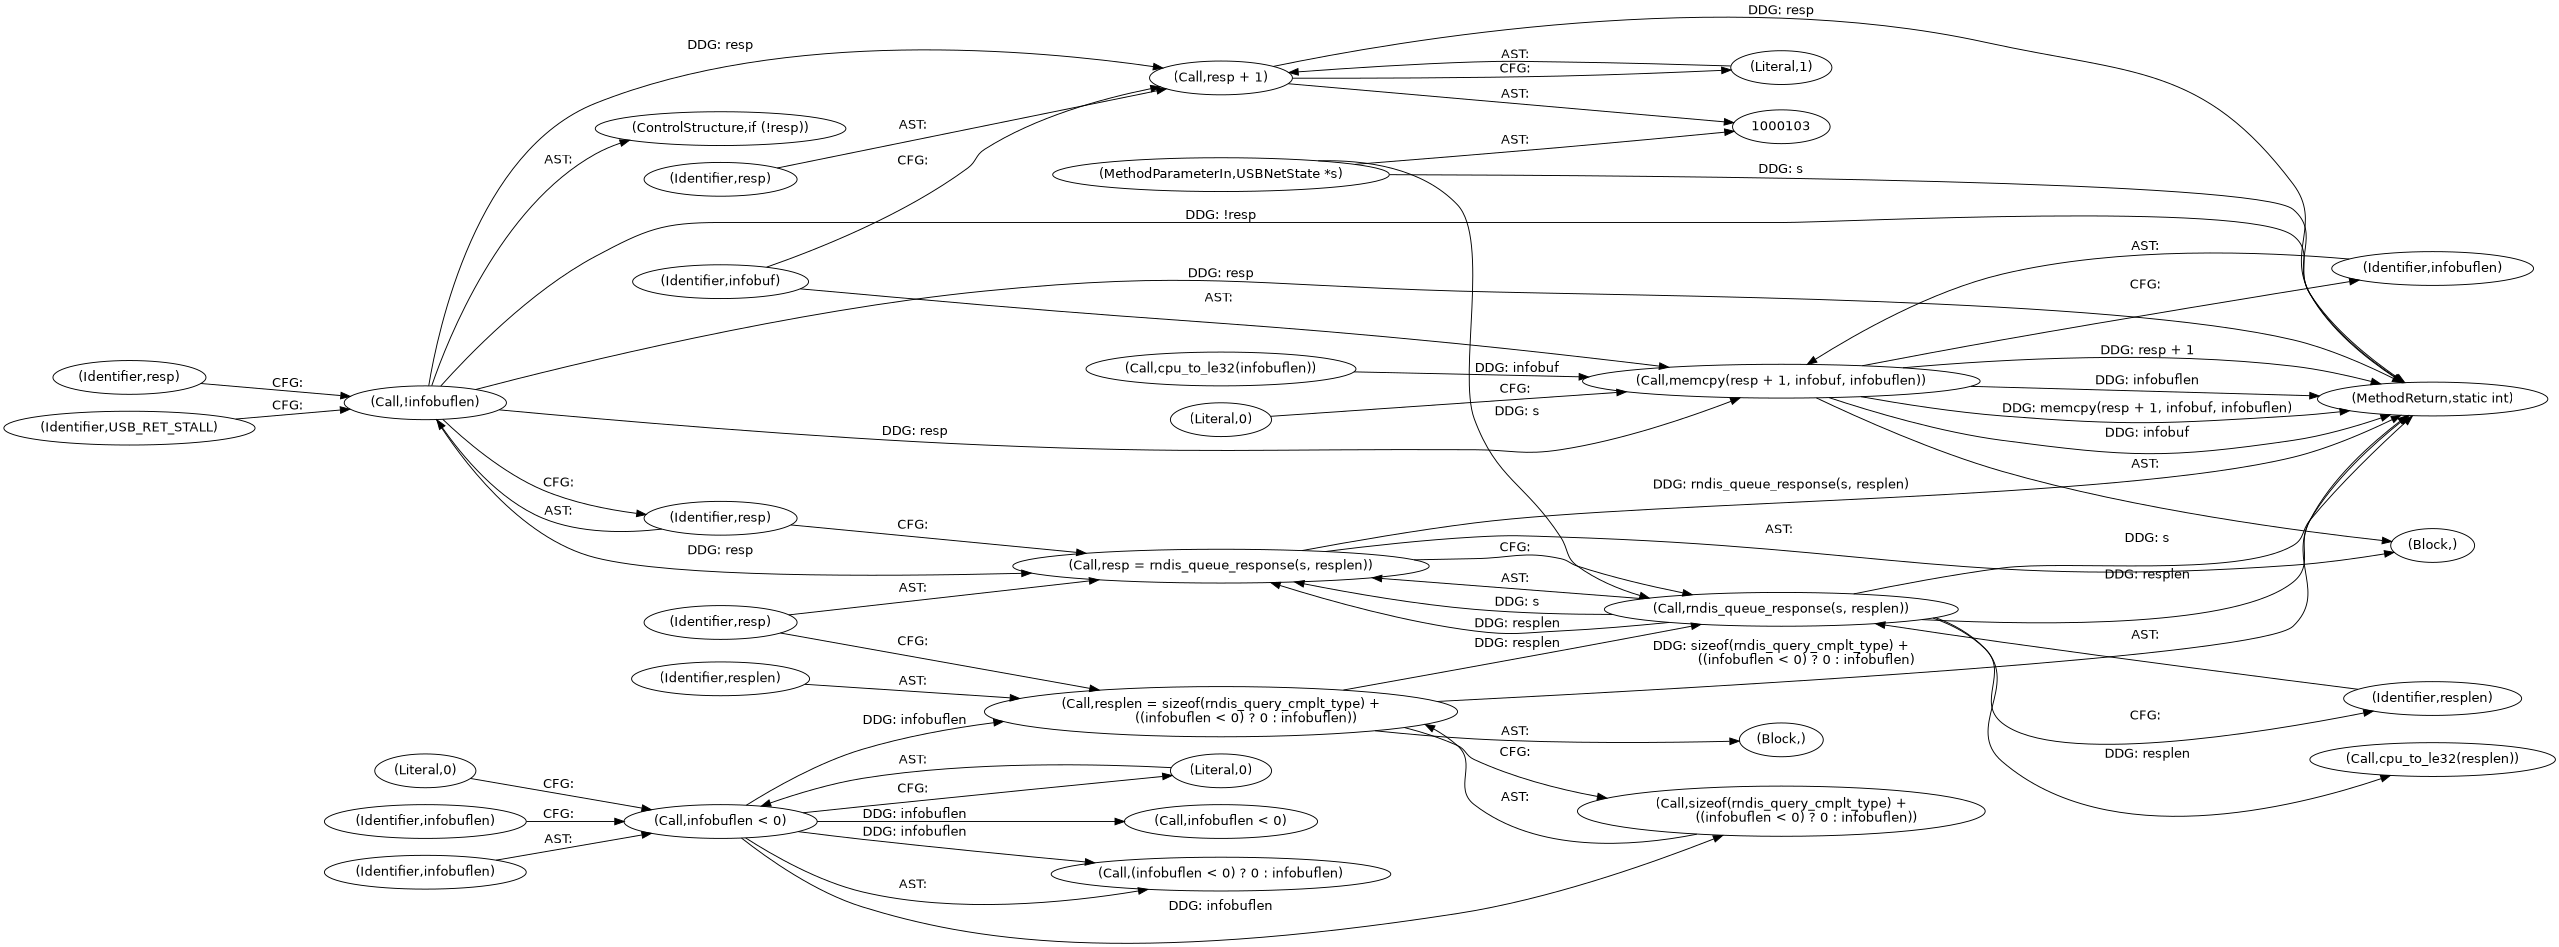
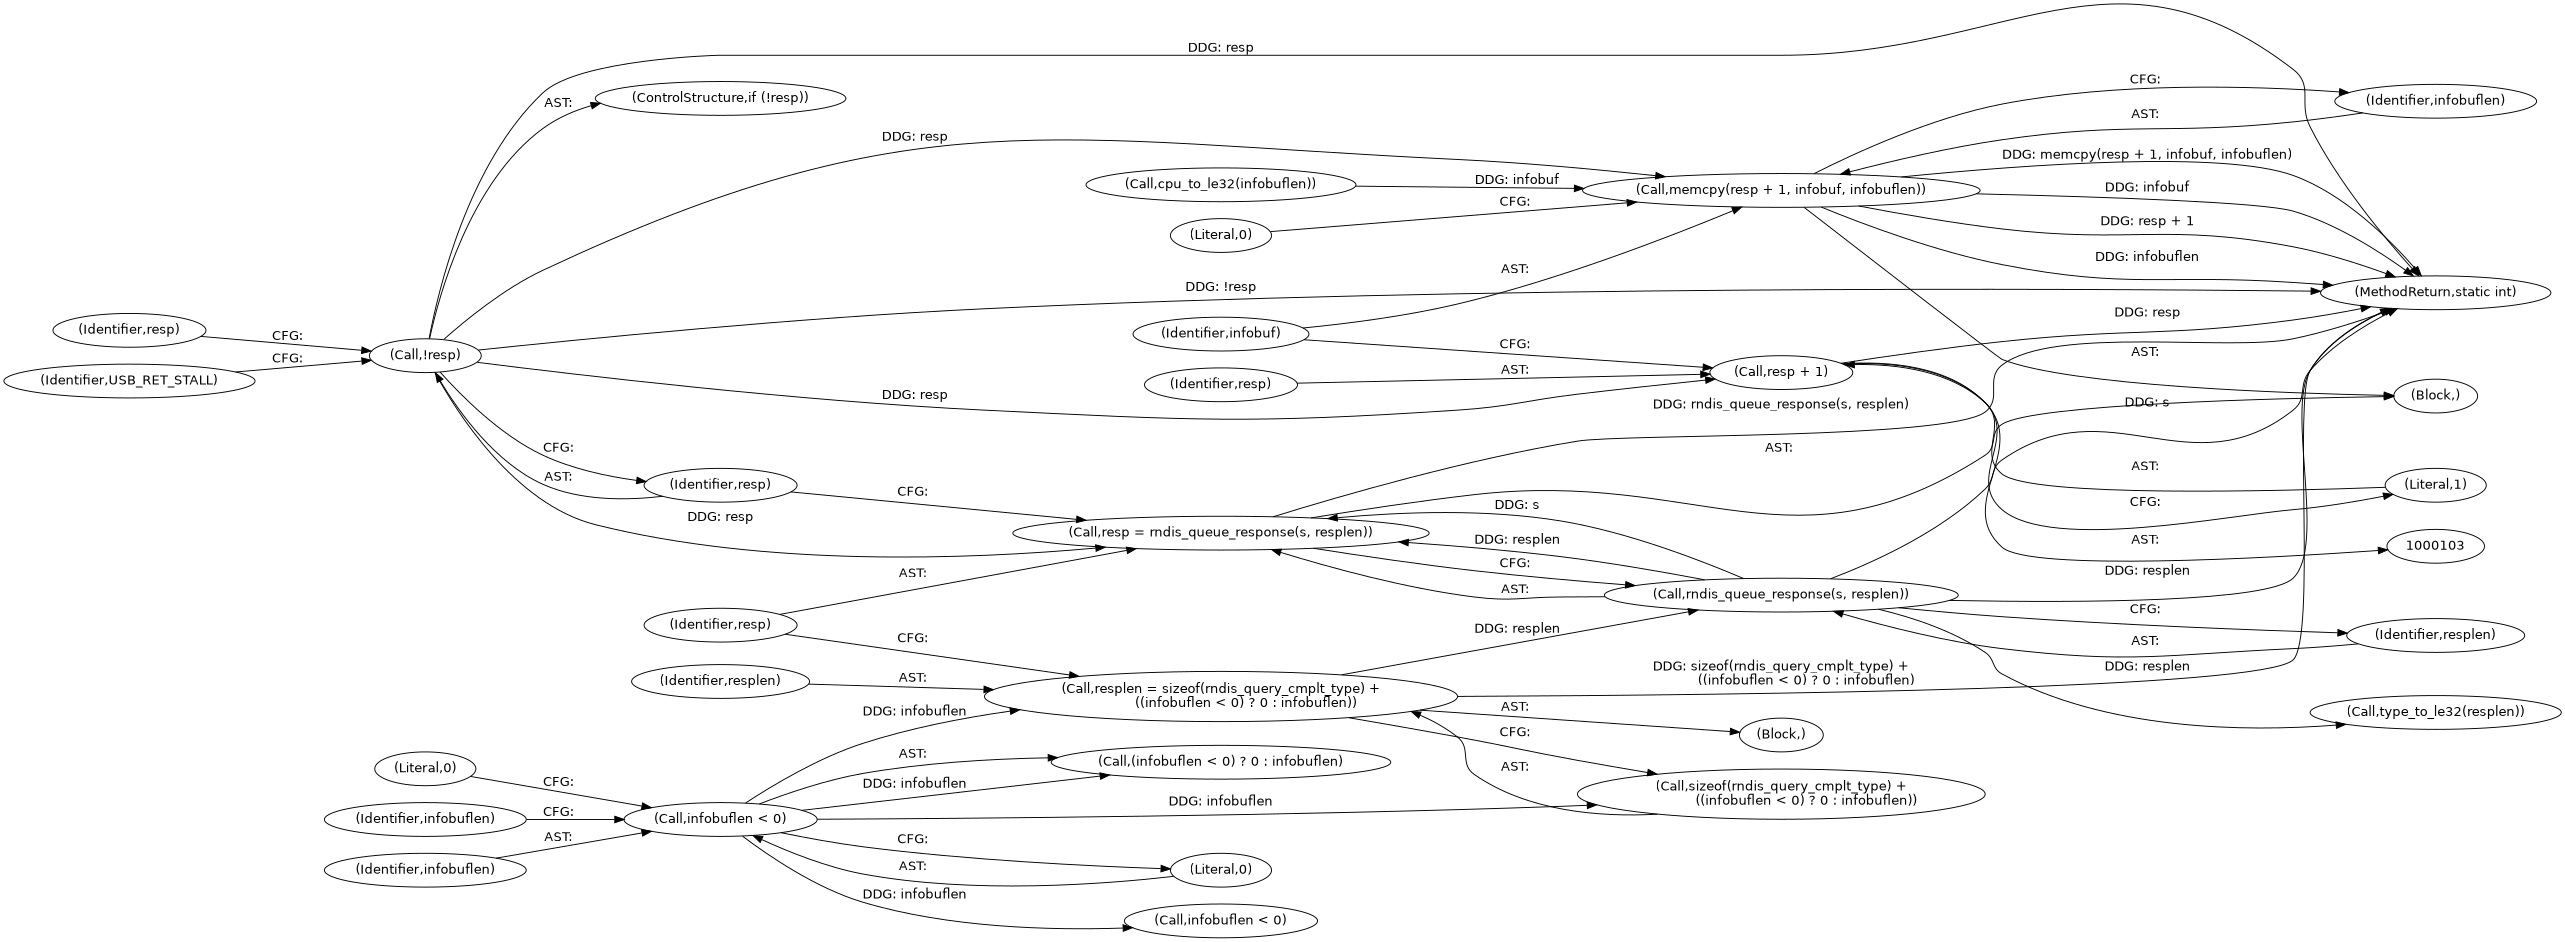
  digraph {
    fontname="DejaVu Sans"
    rankdir=LR
    node [fontname="DejaVu Sans"]
    edge [fontname="DejaVu Sans"]
-   n1 [label="(Call,!infobuflen)"]
+   n1 [label="(Call,!resp)"]
    n2 [label="(Call,memcpy(resp + 1, infobuf, infobuflen))"]
    n3 [label="(Call,resp + 1)"]
    n4 [label="(MethodReturn,static int)"]
    n5 [label="(Identifier,resp)"]
    n6 [label="(ControlStructure,if (!resp))"]
    n7 [label="(Call,resp = rndis_queue_response(s, resplen))"]
    n8 [label="(Block,)"]
    n9 [label="(Identifier,infobuflen)"]
    1000103
    n11 [label="(Literal,1)"]
    n12 [label="(Call,rndis_queue_response(s, resplen))"]
-   n13 [label="(Call,cpu_to_le32(resplen))"]
+   n13 [label="(Call,type_to_le32(resplen))"]
    n14 [label="(Identifier,resplen)"]
-   n15 [label="(MethodParameterIn,USBNetState *s)"]
    n16 [label="(Call,resplen = sizeof(rndis_query_cmplt_type) +\n            ((infobuflen < 0) ? 0 : infobuflen))"]
    n17 [label="(Call,sizeof(rndis_query_cmplt_type) +\n            ((infobuflen < 0) ? 0 : infobuflen))"]
    n18 [label="(Block,)"]
    n19 [label="(Call,infobuflen < 0)"]
    n20 [label="(Literal,0)"]
    n21 [label="(Call,infobuflen < 0)"]
    n22 [label="(Call,(infobuflen < 0) ? 0 : infobuflen)"]
    n23 [label="(Call,cpu_to_le32(infobuflen))"]
    n24 [label="(Identifier,resplen)"]
    n25 [label="(Identifier,resp)"]
    n26 [label="(Literal,0)"]
    n27 [label="(Identifier,resp)"]
    n28 [label="(Identifier,infobuflen)"]
    n29 [label="(Identifier,resp)"]
    n30 [label="(Literal,0)"]
    n31 [label="(Identifier,infobuf)"]
    n32 [label="(Identifier,USB_RET_STALL)"]
    n33 [label="(Identifier,infobuflen)"]
    n1 -> n2 [label="DDG: resp"]
    n1 -> n3 [label="DDG: resp"]
    n1 -> n4 [label="DDG: !resp"]
    n1 -> n4 [label="DDG: resp"]
    n1 -> n5 [label="CFG: "]
    n1 -> n6 [label="AST: "]
    n1 -> n7 [label="DDG: resp"]
    n2 -> n4 [label="DDG: memcpy(resp + 1, infobuf, infobuflen)"]
    n2 -> n4 [label="DDG: infobuf"]
    n2 -> n4 [label="DDG: resp + 1"]
    n2 -> n4 [label="DDG: infobuflen"]
    n2 -> n8 [label="AST: "]
    n2 -> n9 [label="CFG: "]
    n3 -> n4 [label="DDG: resp"]
    n3 -> 1000103 [label="AST: "]
    n3 -> n11 [label="CFG: "]
    n5 -> n1 [label="AST: "]
    n5 -> n7 [label="CFG: "]
    n7 -> n4 [label="DDG: rndis_queue_response(s, resplen)"]
    n7 -> n8 [label="AST: "]
    n7 -> n12 [label="CFG: "]
    n9 -> n2 [label="AST: "]
    n11 -> n3 [label="AST: "]
    n12 -> n4 [label="DDG: resplen"]
    n12 -> n4 [label="DDG: s"]
    n12 -> n7 [label="AST: "]
    n12 -> n7 [label="DDG: s"]
    n12 -> n7 [label="DDG: resplen"]
    n12 -> n13 [label="DDG: resplen"]
    n12 -> n14 [label="CFG: "]
    n14 -> n12 [label="AST: "]
-   n15 -> n4 [label="DDG: s"]
-   n15 -> 1000103 [label="AST: "]
-   n15 -> n12 [label="DDG: s"]
    n16 -> n4 [label="DDG: sizeof(rndis_query_cmplt_type) +\n            ((infobuflen < 0) ? 0 : infobuflen)"]
    n16 -> n12 [label="DDG: resplen"]
    n16 -> n17 [label="CFG: "]
    n16 -> n18 [label="AST: "]
    n17 -> n16 [label="AST: "]
    n19 -> n16 [label="DDG: infobuflen"]
    n19 -> n17 [label="DDG: infobuflen"]
    n19 -> n20 [label="CFG: "]
    n19 -> n21 [label="DDG: infobuflen"]
    n19 -> n22 [label="AST: "]
    n19 -> n22 [label="DDG: infobuflen"]
    n20 -> n19 [label="AST: "]
    n23 -> n2 [label="DDG: infobuf"]
    n24 -> n16 [label="AST: "]
    n25 -> n3 [label="AST: "]
    n26 -> n2 [label="CFG: "]
    n27 -> n7 [label="AST: "]
    n27 -> n16 [label="CFG: "]
    n28 -> n19 [label="AST: "]
    n29 -> n1 [label="CFG: "]
    n30 -> n19 [label="CFG: "]
    n31 -> n2 [label="AST: "]
    n31 -> n3 [label="CFG: "]
    n32 -> n1 [label="CFG: "]
    n33 -> n19 [label="CFG: "]
  }
